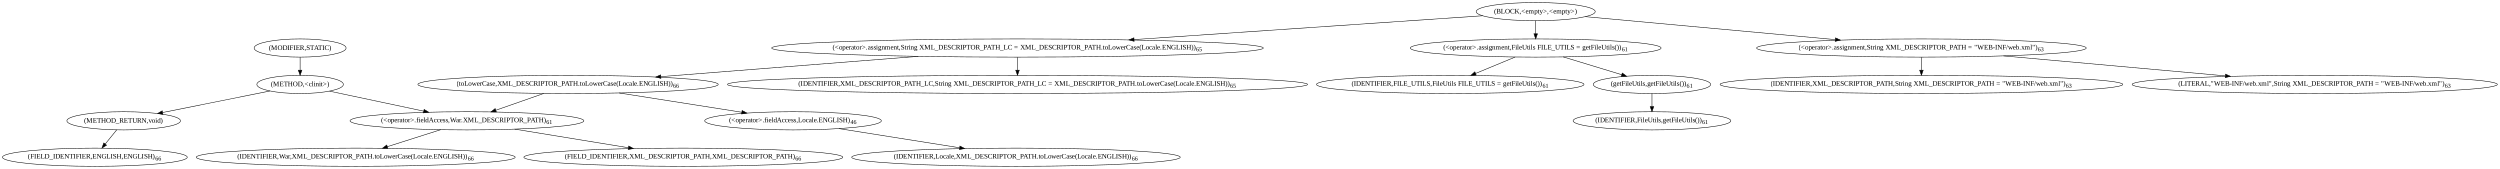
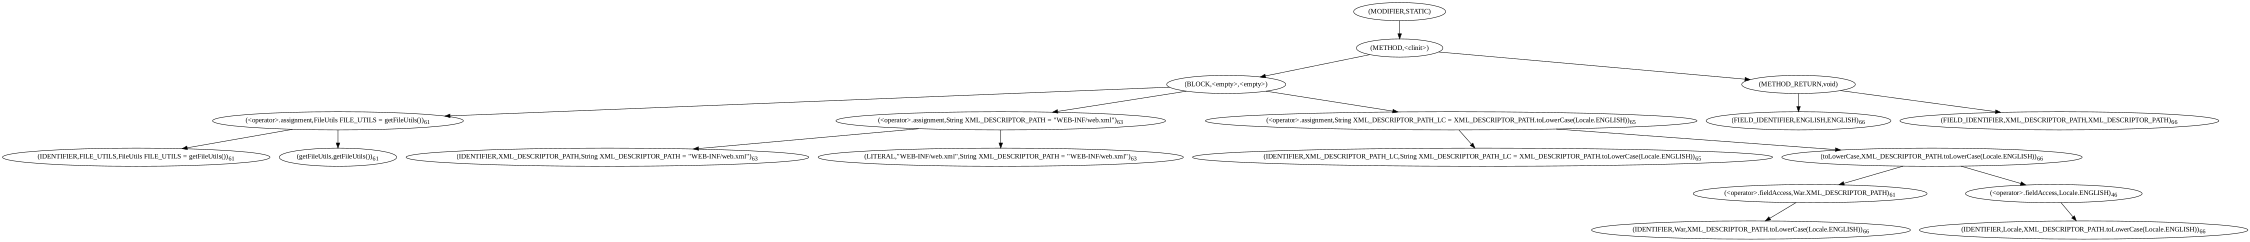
  digraph {
    fontname="Liberation Serif"
    node [fontname="Liberation Serif"]
    edge [fontname="Liberation Serif"]
    n1 [label=<(METHOD,&lt;clinit&gt;)>]
    n2 [label=<(BLOCK,&lt;empty&gt;,&lt;empty&gt;)>]
    n3 [label=<(METHOD_RETURN,void)>]
    n4 [label=<(&lt;operator&gt;.assignment,FileUtils FILE_UTILS = getFileUtils())<SUB>61</SUB>>]
    n5 [label=<(&lt;operator&gt;.assignment,String XML_DESCRIPTOR_PATH = &quot;WEB-INF/web.xml&quot;)<SUB>63</SUB>>]
    n6 [label=<(&lt;operator&gt;.assignment,String XML_DESCRIPTOR_PATH_LC = XML_DESCRIPTOR_PATH.toLowerCase(Locale.ENGLISH))<SUB>65</SUB>>]
    n7 [label=<(MODIFIER,STATIC)>]
    n8 [label=<(FIELD_IDENTIFIER,ENGLISH,ENGLISH)<SUB>66</SUB>>]
    n9 [label=<(IDENTIFIER,FILE_UTILS,FileUtils FILE_UTILS = getFileUtils())<SUB>61</SUB>>]
    n10 [label=<(getFileUtils,getFileUtils())<SUB>61</SUB>>]
    n11 [label=<(IDENTIFIER,XML_DESCRIPTOR_PATH,String XML_DESCRIPTOR_PATH = &quot;WEB-INF/web.xml&quot;)<SUB>63</SUB>>]
    n12 [label=<(LITERAL,&quot;WEB-INF/web.xml&quot;,String XML_DESCRIPTOR_PATH = &quot;WEB-INF/web.xml&quot;)<SUB>63</SUB>>]
    n13 [label=<(IDENTIFIER,XML_DESCRIPTOR_PATH_LC,String XML_DESCRIPTOR_PATH_LC = XML_DESCRIPTOR_PATH.toLowerCase(Locale.ENGLISH))<SUB>65</SUB>>]
    n14 [label=<(toLowerCase,XML_DESCRIPTOR_PATH.toLowerCase(Locale.ENGLISH))<SUB>66</SUB>>]
-   n15 [label=<(IDENTIFIER,FileUtils,getFileUtils())<SUB>61</SUB>>]
    n16 [label=<(&lt;operator&gt;.fieldAccess,War.XML_DESCRIPTOR_PATH)<SUB>61</SUB>>]
    n17 [label=<(&lt;operator&gt;.fieldAccess,Locale.ENGLISH)<SUB>46</SUB>>]
    n18 [label=<(IDENTIFIER,War,XML_DESCRIPTOR_PATH.toLowerCase(Locale.ENGLISH))<SUB>66</SUB>>]
    n19 [label=<(FIELD_IDENTIFIER,XML_DESCRIPTOR_PATH,XML_DESCRIPTOR_PATH)<SUB>66</SUB>>]
    n20 [label=<(IDENTIFIER,Locale,XML_DESCRIPTOR_PATH.toLowerCase(Locale.ENGLISH))<SUB>66</SUB>>]
-   n1 -> n16
+   n1 -> n2
    n1 -> n3
    n2 -> n4
    n2 -> n5
    n2 -> n6
    n3 -> n8
    n4 -> n9
    n4 -> n10
    n5 -> n11
    n5 -> n12
    n6 -> n13
    n6 -> n14
    n7 -> n1
-   n10 -> n15
    n14 -> n16
    n14 -> n17
    n16 -> n18
-   n16 -> n19
+   n3 -> n19
    n17 -> n20
  }
